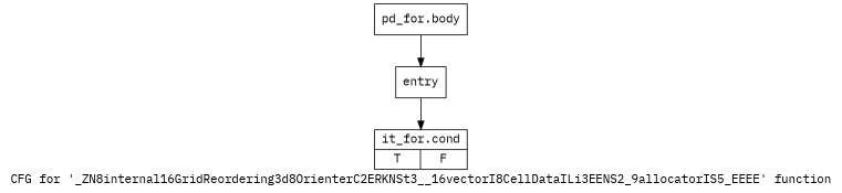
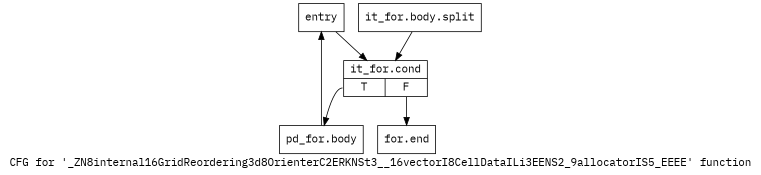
  digraph {
    fontname="IBM Plex Mono"
    label="CFG for '_ZN8internal16GridReordering3d8OrienterC2ERKNSt3__16vectorI8CellDataILi3EENS2_9allocatorIS5_EEEE' function"
    node [fontname="IBM Plex Mono" shape=record]
    edge [fontname="IBM Plex Mono"]
    n1 [label="{entry}"]
    n2 [label="{it_for.cond|{<s0>T|<s1>F}}"]
    n3 [label="{pd_for.body}"]
+   n4 [label="{for.end}"]
+   n5 [label="{it_for.body.split}"]
    n1 -> n2
+   n2 -> n3 [tailport=s0]
+   n2 -> n4 [tailport=s1]
    n3 -> n1
+   n5 -> n2
  }
